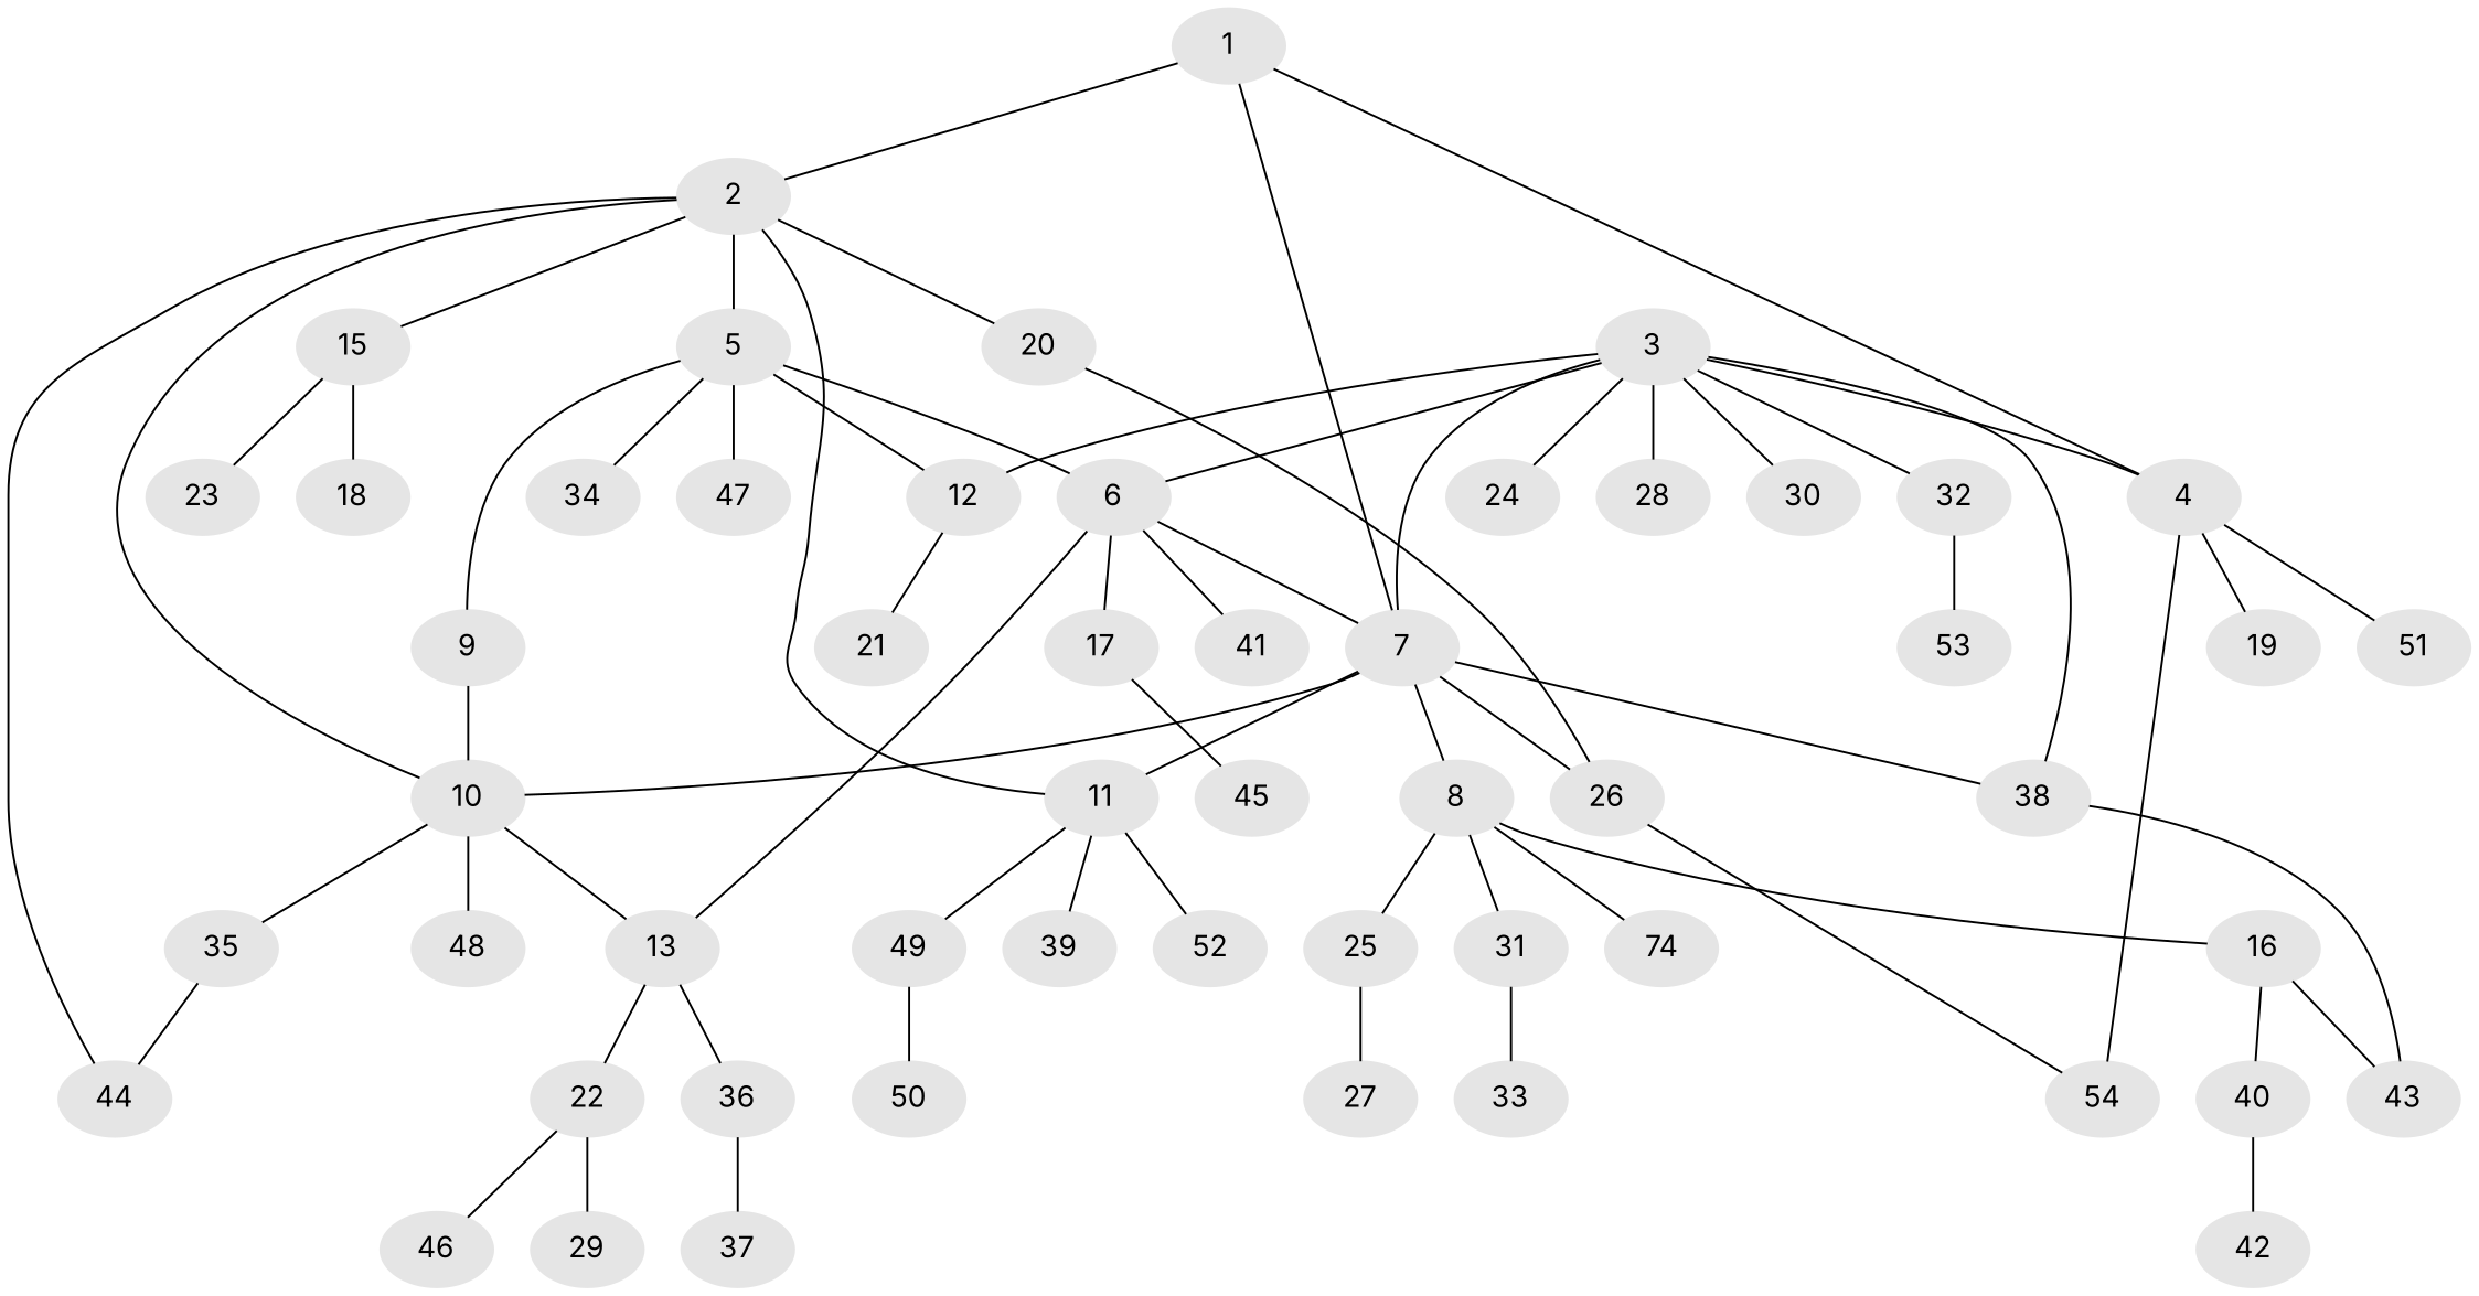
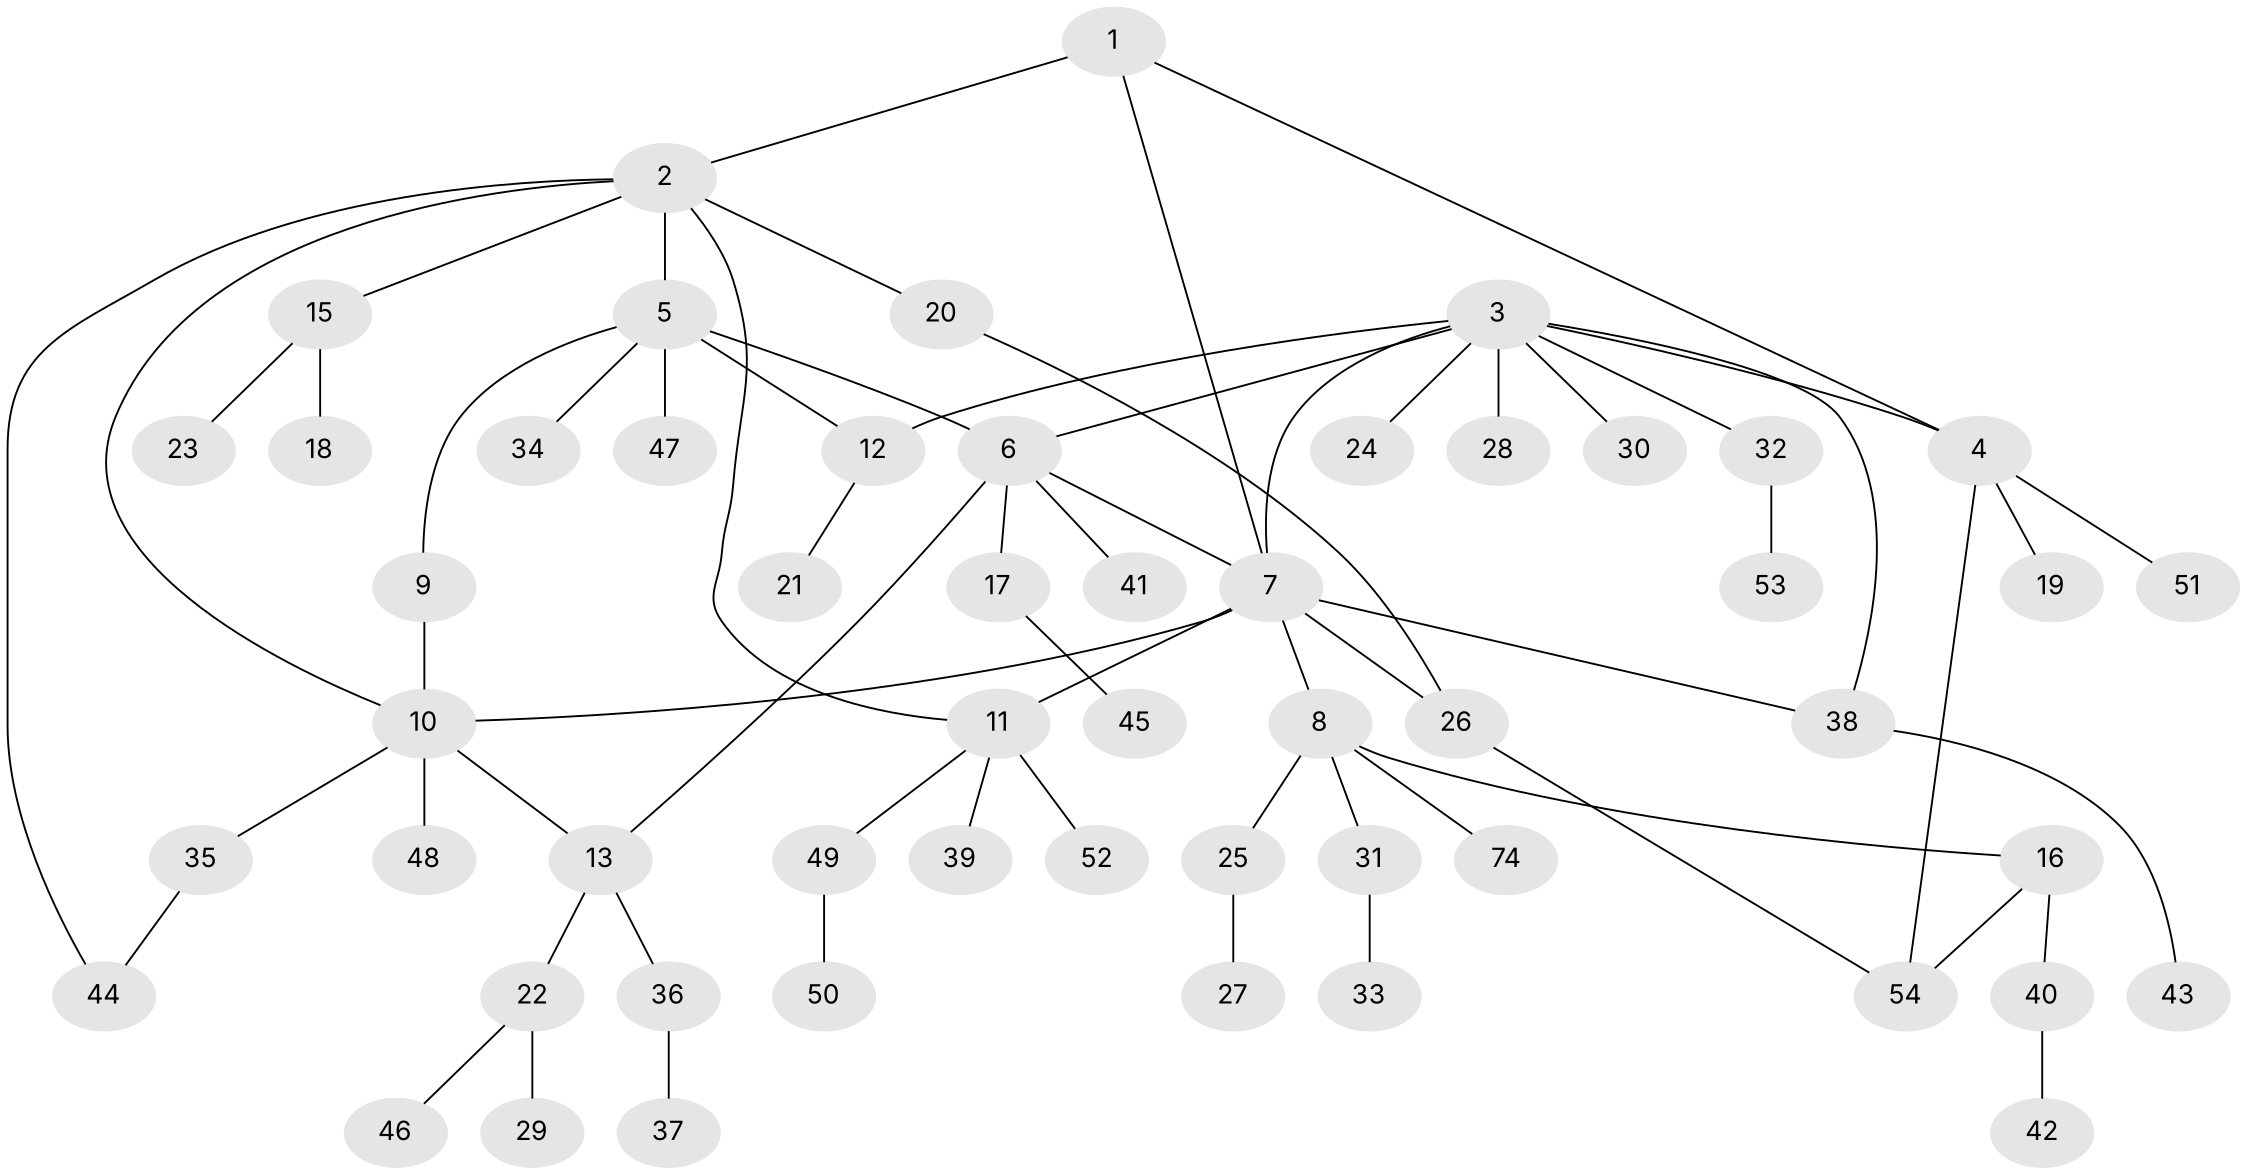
  graph {
    fontname=Inter
    node [color=gray90 fontname=Inter style=filled]
    edge [fontname=Inter]
    1
    2
    4
    7
    5
    10
    11
    15
    20
    44
    19
    51
    54
    38
    8
    26
    6
    9
    12
    34
    47
    13
    35
    48
    39
    49
    52
    18
    23
    3
    24
    28
    30
    32
    17
    41
    21
    53
    43
    22
    36
    45
    n43 [label=74]
    16
    25
    31
    40
    27
    33
    50
    29
    46
    37
    42
    1 -- 2
    1 -- 4
    1 -- 7
    2 -- 5
    2 -- 10
    2 -- 11
    2 -- 15
    2 -- 20
    2 -- 44
    4 -- 19
    4 -- 51
    4 -- 54
    7 -- 10
    7 -- 11
    7 -- 38
    7 -- 8
    7 -- 26
    5 -- 6
    5 -- 9
    5 -- 12
    5 -- 34
    5 -- 47
    10 -- 13
    10 -- 35
    10 -- 48
    11 -- 39
    11 -- 49
    11 -- 52
    15 -- 18
    15 -- 23
    20 -- 26
    38 -- 43
    8 -- n43
    8 -- 16
    8 -- 25
    8 -- 31
    26 -- 54
    6 -- 7
    6 -- 13
    6 -- 17
    6 -- 41
    9 -- 10
    12 -- 21
    13 -- 22
    13 -- 36
    35 -- 44
    49 -- 50
    3 -- 4
    3 -- 7
    3 -- 38
    3 -- 6
    3 -- 12
    3 -- 24
    3 -- 28
    3 -- 30
    3 -- 32
    32 -- 53
    17 -- 45
    22 -- 29
    22 -- 46
    36 -- 37
-   16 -- 43
+   16 -- 54
    16 -- 40
    25 -- 27
    31 -- 33
    40 -- 42
  }
